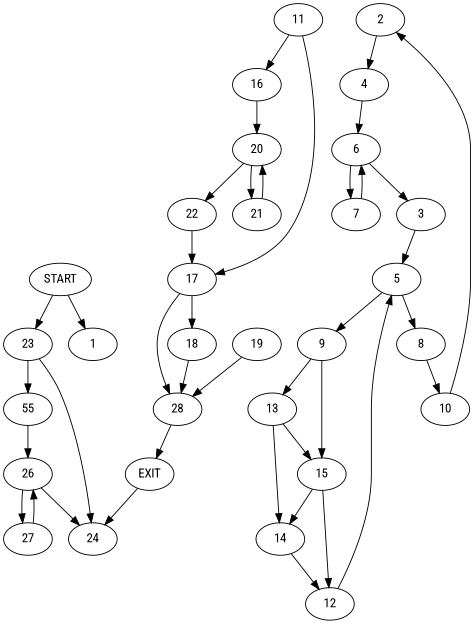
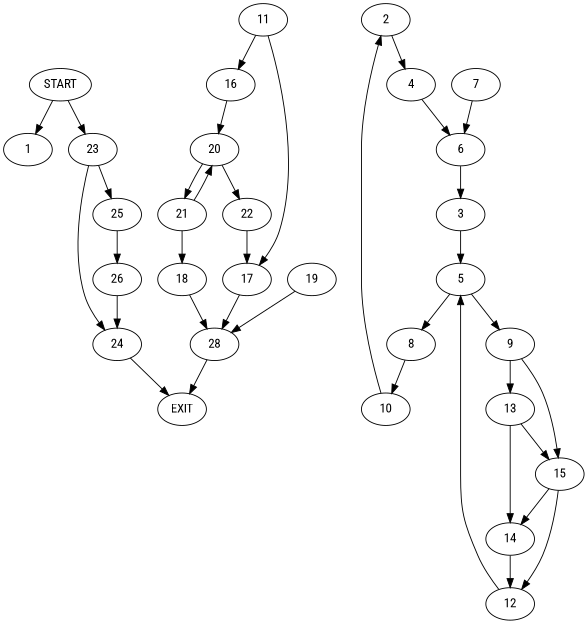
  digraph {
    fontname="Roboto Condensed"
    node [fontname="Roboto Condensed"]
    edge [fontname="Roboto Condensed"]
    n1 [label=START]
    1
    23
    24
-   25 [label=55]
+   25
    n6 [label=EXIT]
    2
    4
    3
    5
    6
    8
    9
    7
    10
    13
    15
    11
    16
    17
    12
    14
    20
    18
    28
    21
    22
    19
    26
-   27
    n1 -> 1
    n1 -> 23
    23 -> 24
    23 -> 25
-   n6 -> 24
+   24 -> n6
    25 -> 26
    2 -> 4
    4 -> 6
    3 -> 5
    5 -> 8
    5 -> 9
    6 -> 3
-   6 -> 7
    8 -> 10
    9 -> 13
    9 -> 15
    7 -> 6
    10 -> 2
    13 -> 15
    13 -> 14
    15 -> 12
    15 -> 14
    11 -> 16
    11 -> 17
    16 -> 20
-   17 -> 18
+   21 -> 18
    17 -> 28
    12 -> 5
    14 -> 12
    20 -> 21
    20 -> 22
    18 -> 28
    28 -> n6
    21 -> 20
    22 -> 17
    19 -> 28
    26 -> 24
-   26 -> 27
-   27 -> 26
  }
